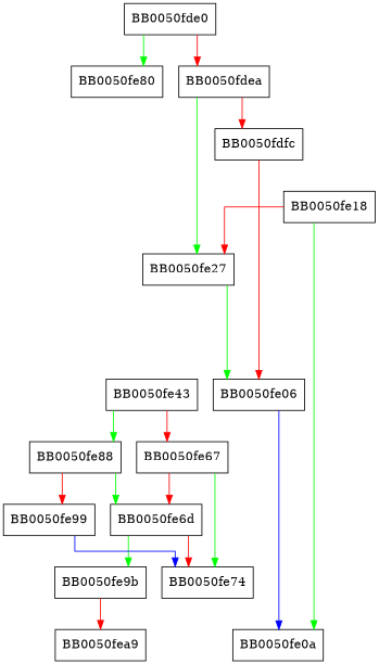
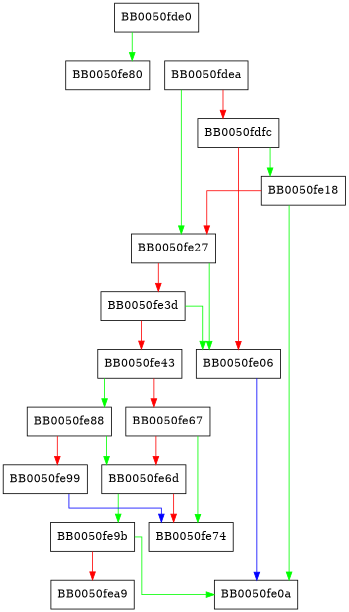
  digraph {
    splines=ortho
    node [shape=box]
    edge [color=green]
    BB0050fde0
    BB0050fe80
    BB0050fdea
    BB0050fe27
    BB0050fdfc
    BB0050fe06
+   BB0050fe3d
    BB0050fe18
    BB0050fe0a
    BB0050fe43
    BB0050fe88
    BB0050fe67
    BB0050fe6d
    BB0050fe99
    BB0050fe74
    BB0050fe9b
    BB0050fea9
    BB0050fde0 -> BB0050fe80
-   BB0050fde0 -> BB0050fdea [color=red]
    BB0050fdea -> BB0050fe27
    BB0050fdea -> BB0050fdfc [color=red]
    BB0050fe27 -> BB0050fe06
+   BB0050fe27 -> BB0050fe3d [color=red]
    BB0050fdfc -> BB0050fe06 [color=red]
+   BB0050fdfc -> BB0050fe18
    BB0050fe06 -> BB0050fe0a [color=blue]
+   BB0050fe3d -> BB0050fe06
+   BB0050fe3d -> BB0050fe43 [color=red]
    BB0050fe18 -> BB0050fe27 [color=red]
    BB0050fe18 -> BB0050fe0a
    BB0050fe43 -> BB0050fe88
    BB0050fe43 -> BB0050fe67 [color=red]
    BB0050fe88 -> BB0050fe6d
    BB0050fe88 -> BB0050fe99 [color=red]
    BB0050fe67 -> BB0050fe6d [color=red]
    BB0050fe67 -> BB0050fe74
    BB0050fe6d -> BB0050fe74 [color=red]
    BB0050fe6d -> BB0050fe9b
    BB0050fe99 -> BB0050fe74 [color=blue]
+   BB0050fe9b -> BB0050fe0a
    BB0050fe9b -> BB0050fea9 [color=red]
  }
